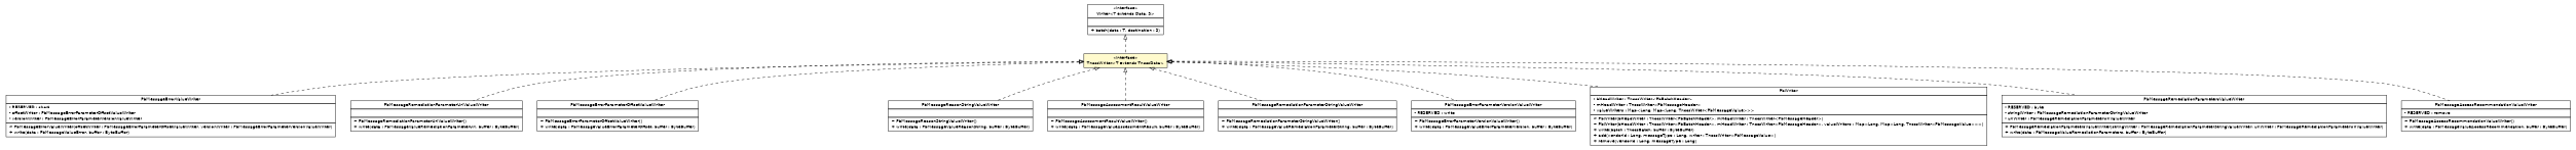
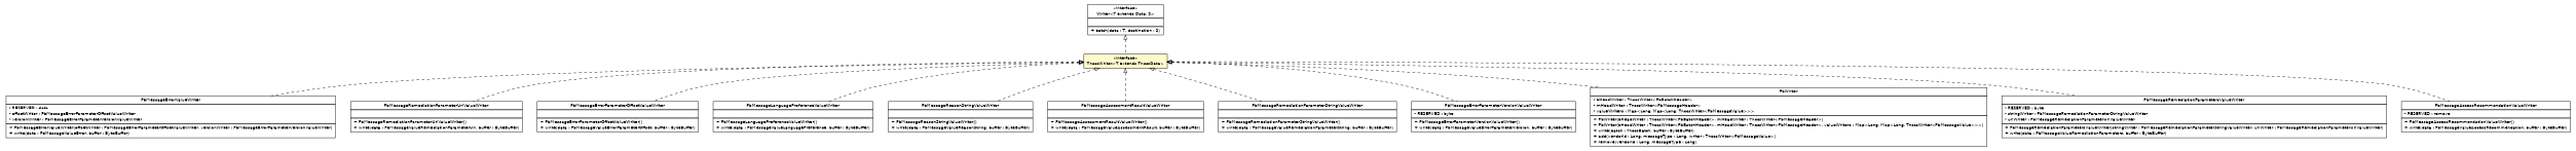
  digraph {
    nodesep=0.25
    ranksep=0.5
    node [fontcolor=black fontname=Helvetica fontsize=10.0 shape=plaintext]
    edge [arrowtail=empty dir=back fontname=Helvetica fontsize=10 headport=p labelfontname=Helvetica labelfontsize=10 style=dashed tailport=p]
    n1 [label=<<table title="de.hsbremen.tc.tnc.message.tnccs.serialize.bytebuffer.TnccsWriter" border="0" cellborder="1" cellspacing="0" cellpadding="2" port="p" bgcolor="lemonChiffon" href="./TnccsWriter.html"> 		<tr><td><table border="0" cellspacing="0" cellpadding="1"> <tr><td align="center" balign="center"> &#171;interface&#187; </td></tr> <tr><td align="center" balign="center"> TnccsWriter&lt;T extends TnccsData&gt; </td></tr> 		</table></td></tr> 		</table>>]
-   n2 [label=<<table title="org.ietf.nea.pb.serialize.writer.bytebuffer.PbMessageErrorValueWriter" border="0" cellborder="1" cellspacing="0" cellpadding="2" port="p" href="../../../../../../../../org/ietf/nea/pb/serialize/writer/bytebuffer/PbMessageErrorValueWriter.html"> 		<tr><td><table border="0" cellspacing="0" cellpadding="1"> <tr><td align="center" balign="center"> PbMessageErrorValueWriter </td></tr> 		</table></td></tr> 		<tr><td><table border="0" cellspacing="0" cellpadding="1"> <tr><td align="left" balign="left"> - RESERVED : short </td></tr> <tr><td align="left" balign="left"> - offsetWriter : PbMessageErrorParameterOffsetValueWriter </td></tr> <tr><td align="left" balign="left"> - versionWriter : PbMessageErrorParameterVersionValueWriter </td></tr> 		</table></td></tr> 		<tr><td><table border="0" cellspacing="0" cellpadding="1"> <tr><td align="left" balign="left"> ~ PbMessageErrorValueWriter(offsetWriter : PbMessageErrorParameterOffsetValueWriter, versionWriter : PbMessageErrorParameterVersionValueWriter) </td></tr> <tr><td align="left" balign="left"> + write(data : PbMessageValueError, buffer : ByteBuffer) </td></tr> 		</table></td></tr> 		</table>>]
+   n2 [label=<<table title="org.ietf.nea.pb.serialize.writer.bytebuffer.PbMessageErrorValueWriter" border="0" cellborder="1" cellspacing="0" cellpadding="2" port="p" href="../../../../../../../../org/ietf/nea/pb/serialize/writer/bytebuffer/PbMessageErrorValueWriter.html"> 		<tr><td><table border="0" cellspacing="0" cellpadding="1"> <tr><td align="center" balign="center"> PbMessageErrorValueWriter </td></tr> 		</table></td></tr> 		<tr><td><table border="0" cellspacing="0" cellpadding="1"> <tr><td align="left" balign="left"> - RESERVED : data </td></tr> <tr><td align="left" balign="left"> - offsetWriter : PbMessageErrorParameterOffsetValueWriter </td></tr> <tr><td align="left" balign="left"> - versionWriter : PbMessageErrorParameterVersionValueWriter </td></tr> 		</table></td></tr> 		<tr><td><table border="0" cellspacing="0" cellpadding="1"> <tr><td align="left" balign="left"> ~ PbMessageErrorValueWriter(offsetWriter : PbMessageErrorParameterOffsetValueWriter, versionWriter : PbMessageErrorParameterVersionValueWriter) </td></tr> <tr><td align="left" balign="left"> + write(data : PbMessageValueError, buffer : ByteBuffer) </td></tr> 		</table></td></tr> 		</table>>]
    n3 [label=<<table title="org.ietf.nea.pb.serialize.writer.bytebuffer.PbMessageRemediationParameterUriValueWriter" border="0" cellborder="1" cellspacing="0" cellpadding="2" port="p" href="../../../../../../../../org/ietf/nea/pb/serialize/writer/bytebuffer/PbMessageRemediationParameterUriValueWriter.html"> 		<tr><td><table border="0" cellspacing="0" cellpadding="1"> <tr><td align="center" balign="center"> PbMessageRemediationParameterUriValueWriter </td></tr> 		</table></td></tr> 		<tr><td><table border="0" cellspacing="0" cellpadding="1"> <tr><td align="left" balign="left">  </td></tr> 		</table></td></tr> 		<tr><td><table border="0" cellspacing="0" cellpadding="1"> <tr><td align="left" balign="left"> ~ PbMessageRemediationParameterUriValueWriter() </td></tr> <tr><td align="left" balign="left"> + write(data : PbMessageValueRemediationParameterUri, buffer : ByteBuffer) </td></tr> 		</table></td></tr> 		</table>>]
    n4 [label=<<table title="org.ietf.nea.pb.serialize.writer.bytebuffer.PbMessageErrorParameterOffsetValueWriter" border="0" cellborder="1" cellspacing="0" cellpadding="2" port="p" href="../../../../../../../../org/ietf/nea/pb/serialize/writer/bytebuffer/PbMessageErrorParameterOffsetValueWriter.html"> 		<tr><td><table border="0" cellspacing="0" cellpadding="1"> <tr><td align="center" balign="center"> PbMessageErrorParameterOffsetValueWriter </td></tr> 		</table></td></tr> 		<tr><td><table border="0" cellspacing="0" cellpadding="1"> <tr><td align="left" balign="left">  </td></tr> 		</table></td></tr> 		<tr><td><table border="0" cellspacing="0" cellpadding="1"> <tr><td align="left" balign="left"> ~ PbMessageErrorParameterOffsetValueWriter() </td></tr> <tr><td align="left" balign="left"> + write(data : PbMessageValueErrorParameterOffset, buffer : ByteBuffer) </td></tr> 		</table></td></tr> 		</table>>]
+   n5 [label=<<table title="org.ietf.nea.pb.serialize.writer.bytebuffer.PbMessageLanguagePreferenceValueWriter" border="0" cellborder="1" cellspacing="0" cellpadding="2" port="p" href="../../../../../../../../org/ietf/nea/pb/serialize/writer/bytebuffer/PbMessageLanguagePreferenceValueWriter.html"> 		<tr><td><table border="0" cellspacing="0" cellpadding="1"> <tr><td align="center" balign="center"> PbMessageLanguagePreferenceValueWriter </td></tr> 		</table></td></tr> 		<tr><td><table border="0" cellspacing="0" cellpadding="1"> <tr><td align="left" balign="left">  </td></tr> 		</table></td></tr> 		<tr><td><table border="0" cellspacing="0" cellpadding="1"> <tr><td align="left" balign="left"> ~ PbMessageLanguagePreferenceValueWriter() </td></tr> <tr><td align="left" balign="left"> + write(data : PbMessageValueLanguagePreference, buffer : ByteBuffer) </td></tr> 		</table></td></tr> 		</table>>]
    n6 [label=<<table title="org.ietf.nea.pb.serialize.writer.bytebuffer.PbMessageReasonStringValueWriter" border="0" cellborder="1" cellspacing="0" cellpadding="2" port="p" href="../../../../../../../../org/ietf/nea/pb/serialize/writer/bytebuffer/PbMessageReasonStringValueWriter.html"> 		<tr><td><table border="0" cellspacing="0" cellpadding="1"> <tr><td align="center" balign="center"> PbMessageReasonStringValueWriter </td></tr> 		</table></td></tr> 		<tr><td><table border="0" cellspacing="0" cellpadding="1"> <tr><td align="left" balign="left">  </td></tr> 		</table></td></tr> 		<tr><td><table border="0" cellspacing="0" cellpadding="1"> <tr><td align="left" balign="left"> ~ PbMessageReasonStringValueWriter() </td></tr> <tr><td align="left" balign="left"> + write(data : PbMessageValueReasonString, buffer : ByteBuffer) </td></tr> 		</table></td></tr> 		</table>>]
    n7 [label=<<table title="org.ietf.nea.pb.serialize.writer.bytebuffer.PbMessageAssessmentResultValueWriter" border="0" cellborder="1" cellspacing="0" cellpadding="2" port="p" href="../../../../../../../../org/ietf/nea/pb/serialize/writer/bytebuffer/PbMessageAssessmentResultValueWriter.html"> 		<tr><td><table border="0" cellspacing="0" cellpadding="1"> <tr><td align="center" balign="center"> PbMessageAssessmentResultValueWriter </td></tr> 		</table></td></tr> 		<tr><td><table border="0" cellspacing="0" cellpadding="1"> <tr><td align="left" balign="left">  </td></tr> 		</table></td></tr> 		<tr><td><table border="0" cellspacing="0" cellpadding="1"> <tr><td align="left" balign="left"> ~ PbMessageAssessmentResultValueWriter() </td></tr> <tr><td align="left" balign="left"> + write(data : PbMessageValueAssessmentResult, buffer : ByteBuffer) </td></tr> 		</table></td></tr> 		</table>>]
    n8 [label=<<table title="org.ietf.nea.pb.serialize.writer.bytebuffer.PbMessageRemediationParameterStringValueWriter" border="0" cellborder="1" cellspacing="0" cellpadding="2" port="p" href="../../../../../../../../org/ietf/nea/pb/serialize/writer/bytebuffer/PbMessageRemediationParameterStringValueWriter.html"> 		<tr><td><table border="0" cellspacing="0" cellpadding="1"> <tr><td align="center" balign="center"> PbMessageRemediationParameterStringValueWriter </td></tr> 		</table></td></tr> 		<tr><td><table border="0" cellspacing="0" cellpadding="1"> <tr><td align="left" balign="left">  </td></tr> 		</table></td></tr> 		<tr><td><table border="0" cellspacing="0" cellpadding="1"> <tr><td align="left" balign="left"> ~ PbMessageRemediationParameterStringValueWriter() </td></tr> <tr><td align="left" balign="left"> + write(data : PbMessageValueRemediationParameterString, buffer : ByteBuffer) </td></tr> 		</table></td></tr> 		</table>>]
-   n9 [label=<<table title="org.ietf.nea.pb.serialize.writer.bytebuffer.PbMessageErrorParameterVersionValueWriter" border="0" cellborder="1" cellspacing="0" cellpadding="2" port="p" href="../../../../../../../../org/ietf/nea/pb/serialize/writer/bytebuffer/PbMessageErrorParameterVersionValueWriter.html"> 		<tr><td><table border="0" cellspacing="0" cellpadding="1"> <tr><td align="center" balign="center"> PbMessageErrorParameterVersionValueWriter </td></tr> 		</table></td></tr> 		<tr><td><table border="0" cellspacing="0" cellpadding="1"> <tr><td align="left" balign="left"> - RESERVED : write </td></tr> 		</table></td></tr> 		<tr><td><table border="0" cellspacing="0" cellpadding="1"> <tr><td align="left" balign="left"> ~ PbMessageErrorParameterVersionValueWriter() </td></tr> <tr><td align="left" balign="left"> + write(data : PbMessageValueErrorParameterVersion, buffer : ByteBuffer) </td></tr> 		</table></td></tr> 		</table>>]
+   n9 [label=<<table title="org.ietf.nea.pb.serialize.writer.bytebuffer.PbMessageErrorParameterVersionValueWriter" border="0" cellborder="1" cellspacing="0" cellpadding="2" port="p" href="../../../../../../../../org/ietf/nea/pb/serialize/writer/bytebuffer/PbMessageErrorParameterVersionValueWriter.html"> 		<tr><td><table border="0" cellspacing="0" cellpadding="1"> <tr><td align="center" balign="center"> PbMessageErrorParameterVersionValueWriter </td></tr> 		</table></td></tr> 		<tr><td><table border="0" cellspacing="0" cellpadding="1"> <tr><td align="left" balign="left"> - RESERVED : byte </td></tr> 		</table></td></tr> 		<tr><td><table border="0" cellspacing="0" cellpadding="1"> <tr><td align="left" balign="left"> ~ PbMessageErrorParameterVersionValueWriter() </td></tr> <tr><td align="left" balign="left"> + write(data : PbMessageValueErrorParameterVersion, buffer : ByteBuffer) </td></tr> 		</table></td></tr> 		</table>>]
    n10 [label=<<table title="org.ietf.nea.pb.serialize.writer.bytebuffer.PbWriter" border="0" cellborder="1" cellspacing="0" cellpadding="2" port="p" href="../../../../../../../../org/ietf/nea/pb/serialize/writer/bytebuffer/PbWriter.html"> 		<tr><td><table border="0" cellspacing="0" cellpadding="1"> <tr><td align="center" balign="center"> PbWriter </td></tr> 		</table></td></tr> 		<tr><td><table border="0" cellspacing="0" cellpadding="1"> <tr><td align="left" balign="left"> - bHeadWriter : TnccsWriter&lt;PbBatchHeader&gt; </td></tr> <tr><td align="left" balign="left"> - mHeadWriter : TnccsWriter&lt;PbMessageHeader&gt; </td></tr> <tr><td align="left" balign="left"> - valueWriters : Map&lt;Long, Map&lt;Long, TnccsWriter&lt;PbMessageValue&gt;&gt;&gt; </td></tr> 		</table></td></tr> 		<tr><td><table border="0" cellspacing="0" cellpadding="1"> <tr><td align="left" balign="left"> ~ PbWriter(bHeadWriter : TnccsWriter&lt;PbBatchHeader&gt;, mHeadWriter : TnccsWriter&lt;PbMessageHeader&gt;) </td></tr> <tr><td align="left" balign="left"> ~ PbWriter(bHeadWriter : TnccsWriter&lt;PbBatchHeader&gt;, mHeadWriter : TnccsWriter&lt;PbMessageHeader&gt;, valueWriters : Map&lt;Long, Map&lt;Long, TnccsWriter&lt;PbMessageValue&gt;&gt;&gt;) </td></tr> <tr><td align="left" balign="left"> + write(batch : TnccsBatch, buffer : ByteBuffer) </td></tr> <tr><td align="left" balign="left"> + add(vendorId : Long, messageType : Long, writer : TnccsWriter&lt;PbMessageValue&gt;) </td></tr> <tr><td align="left" balign="left"> + remove(vendorId : Long, messageType : Long) </td></tr> 		</table></td></tr> 		</table>>]
    n11 [label=<<table title="org.ietf.nea.pb.serialize.writer.bytebuffer.PbMessageRemediationParametersValueWriter" border="0" cellborder="1" cellspacing="0" cellpadding="2" port="p" href="../../../../../../../../org/ietf/nea/pb/serialize/writer/bytebuffer/PbMessageRemediationParametersValueWriter.html"> 		<tr><td><table border="0" cellspacing="0" cellpadding="1"> <tr><td align="center" balign="center"> PbMessageRemediationParametersValueWriter </td></tr> 		</table></td></tr> 		<tr><td><table border="0" cellspacing="0" cellpadding="1"> <tr><td align="left" balign="left"> - RESERVED : byte </td></tr> <tr><td align="left" balign="left"> - stringWriter : PbMessageRemediationParameterStringValueWriter </td></tr> <tr><td align="left" balign="left"> - uriWriter : PbMessageRemediationParameterUriValueWriter </td></tr> 		</table></td></tr> 		<tr><td><table border="0" cellspacing="0" cellpadding="1"> <tr><td align="left" balign="left"> + PbMessageRemediationParametersValueWriter(stringWriter : PbMessageRemediationParameterStringValueWriter, uriWriter : PbMessageRemediationParameterUriValueWriter) </td></tr> <tr><td align="left" balign="left"> + write(data : PbMessageValueRemediationParameters, buffer : ByteBuffer) </td></tr> 		</table></td></tr> 		</table>>]
    n12 [label=<<table title="org.ietf.nea.pb.serialize.writer.bytebuffer.PbMessageAccessRecommendationValueWriter" border="0" cellborder="1" cellspacing="0" cellpadding="2" port="p" href="../../../../../../../../org/ietf/nea/pb/serialize/writer/bytebuffer/PbMessageAccessRecommendationValueWriter.html"> 		<tr><td><table border="0" cellspacing="0" cellpadding="1"> <tr><td align="center" balign="center"> PbMessageAccessRecommendationValueWriter </td></tr> 		</table></td></tr> 		<tr><td><table border="0" cellspacing="0" cellpadding="1"> <tr><td align="left" balign="left"> - RESERVED : remove </td></tr> 		</table></td></tr> 		<tr><td><table border="0" cellspacing="0" cellpadding="1"> <tr><td align="left" balign="left"> ~ PbMessageAccessRecommendationValueWriter() </td></tr> <tr><td align="left" balign="left"> + write(data : PbMessageValueAccessRecommendation, buffer : ByteBuffer) </td></tr> 		</table></td></tr> 		</table>>]
    n13 [label=<<table title="de.hsbremen.tc.tnc.message.Writer" border="0" cellborder="1" cellspacing="0" cellpadding="2" port="p" href="../../../Writer.html"> 		<tr><td><table border="0" cellspacing="0" cellpadding="1"> <tr><td align="center" balign="center"> &#171;interface&#187; </td></tr> <tr><td align="center" balign="center"> Writer&lt;T extends Data, S&gt; </td></tr> 		</table></td></tr> 		<tr><td><table border="0" cellspacing="0" cellpadding="1"> <tr><td align="left" balign="left">  </td></tr> 		</table></td></tr> 		<tr><td><table border="0" cellspacing="0" cellpadding="1"> <tr><td align="left" balign="left"> + batch(data : T, destination : S) </td></tr> 		</table></td></tr> 		</table>>]
    n1 -> n2
    n1 -> n3
    n1 -> n4
+   n1 -> n5
    n1 -> n6
    n1 -> n7
    n1 -> n8
    n1 -> n9
    n1 -> n10
    n1 -> n11
    n1 -> n12
    n13 -> n1
  }
